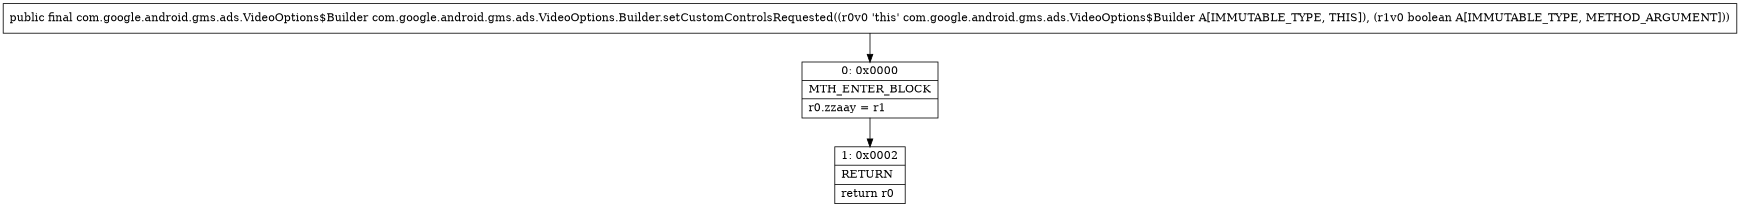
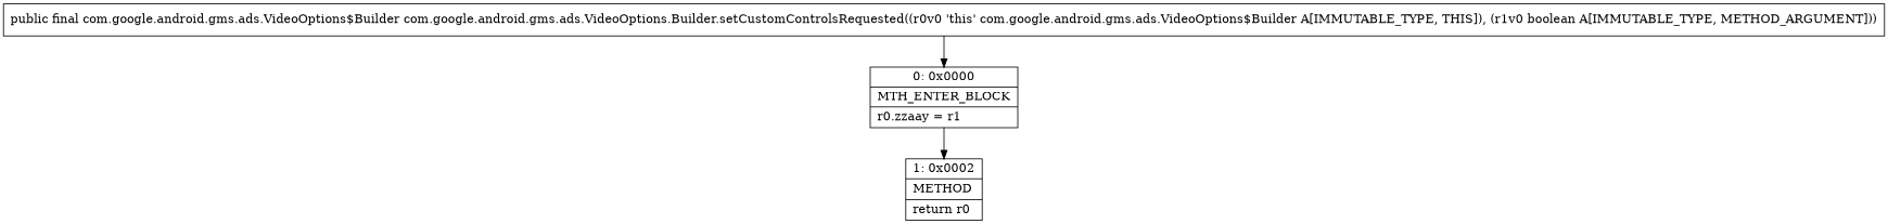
  digraph {
    node [shape=record]
    n1 [label="{0\:\ 0x0000|MTH_ENTER_BLOCK\l|r0.zzaay = r1\l}"]
-   n2 [label="{1\:\ 0x0002|RETURN\l|return r0\l}"]
+   n2 [label="{1\:\ 0x0002|METHOD\l|return r0\l}"]
    n3 [label="{public final com.google.android.gms.ads.VideoOptions$Builder com.google.android.gms.ads.VideoOptions.Builder.setCustomControlsRequested((r0v0 'this' com.google.android.gms.ads.VideoOptions$Builder A[IMMUTABLE_TYPE, THIS]), (r1v0 boolean A[IMMUTABLE_TYPE, METHOD_ARGUMENT])) }"]
    n1 -> n2
    n3 -> n1
  }
